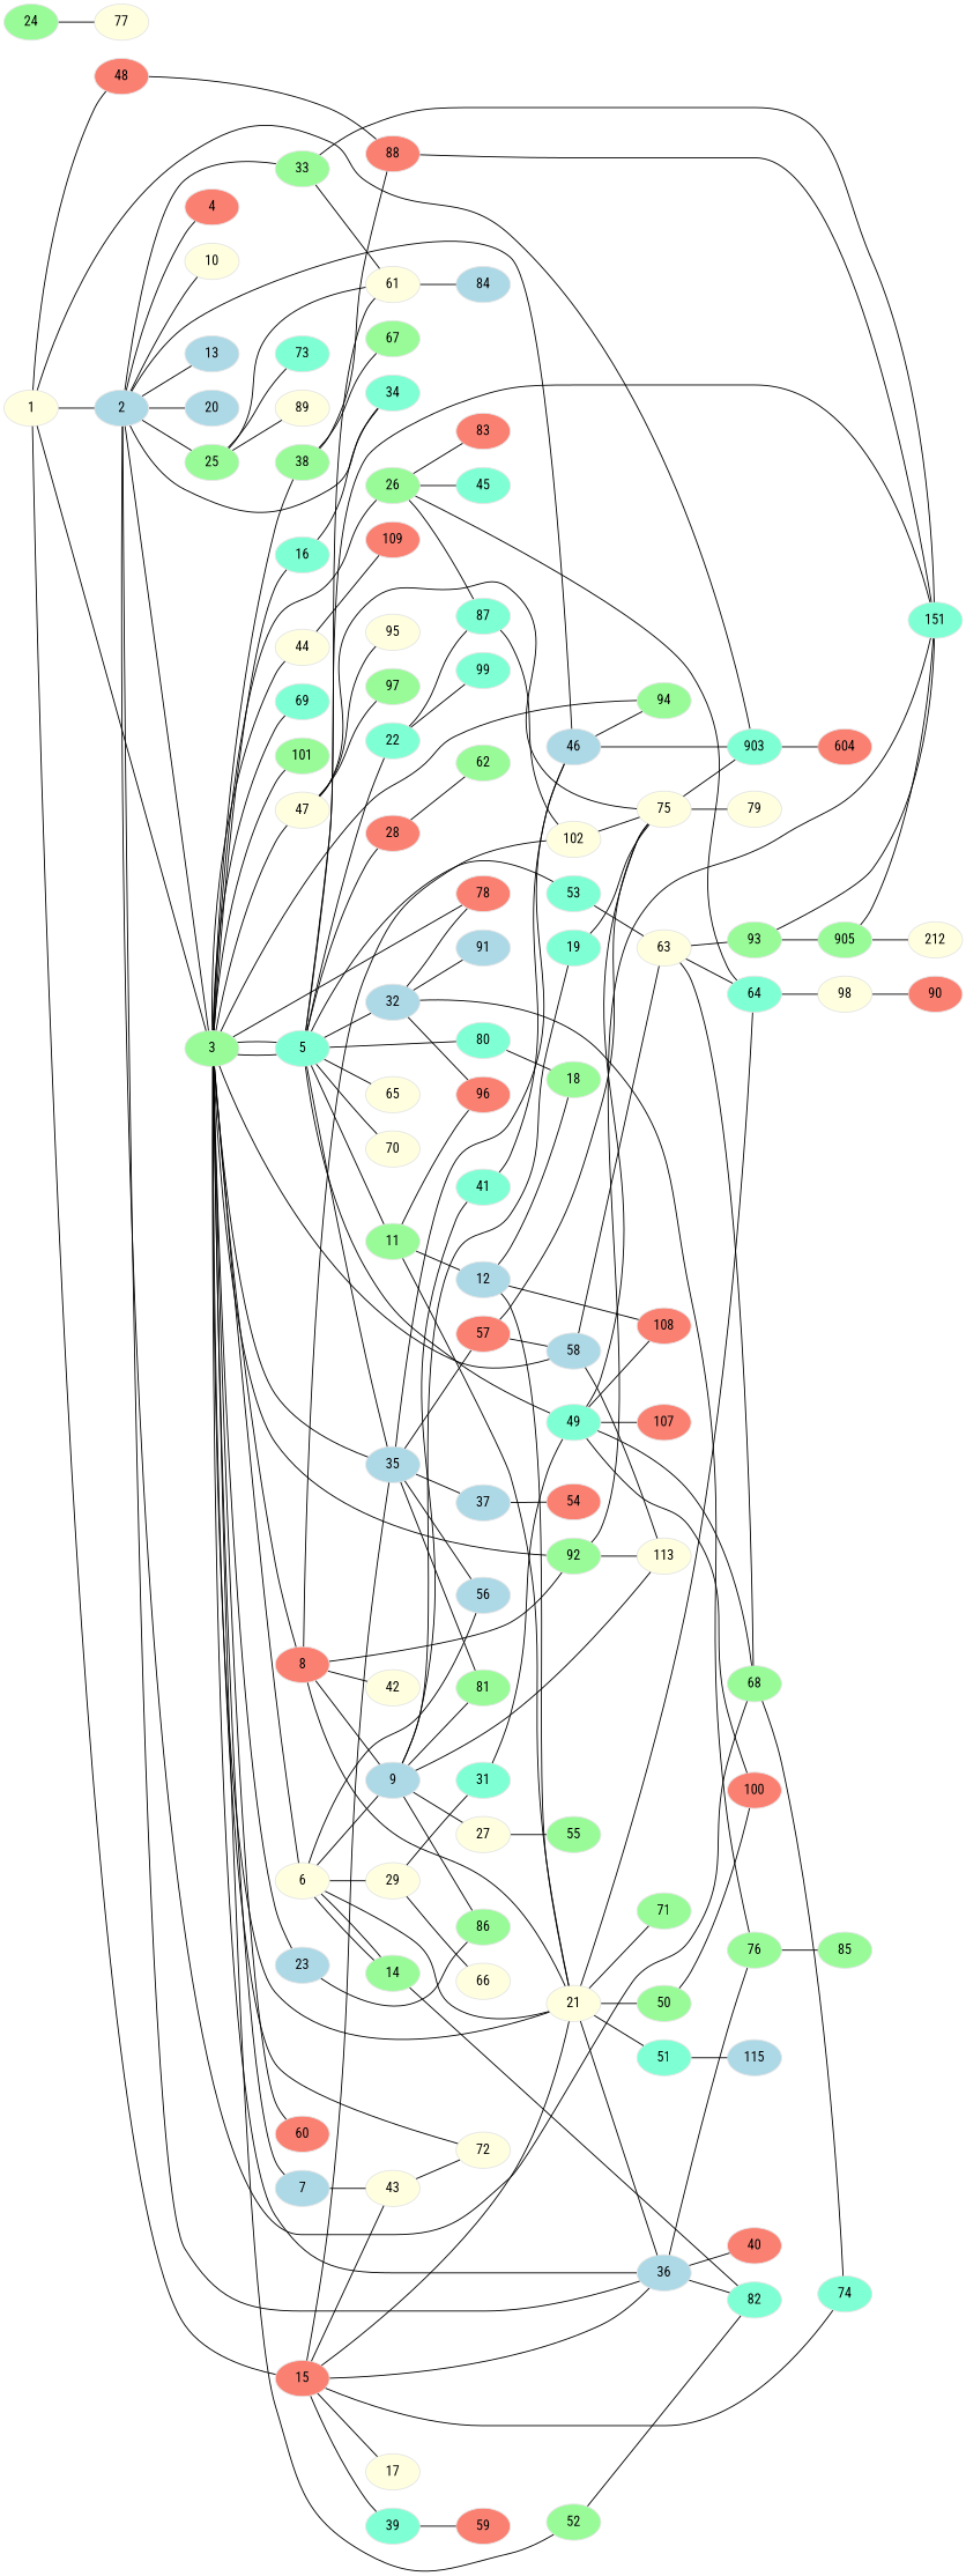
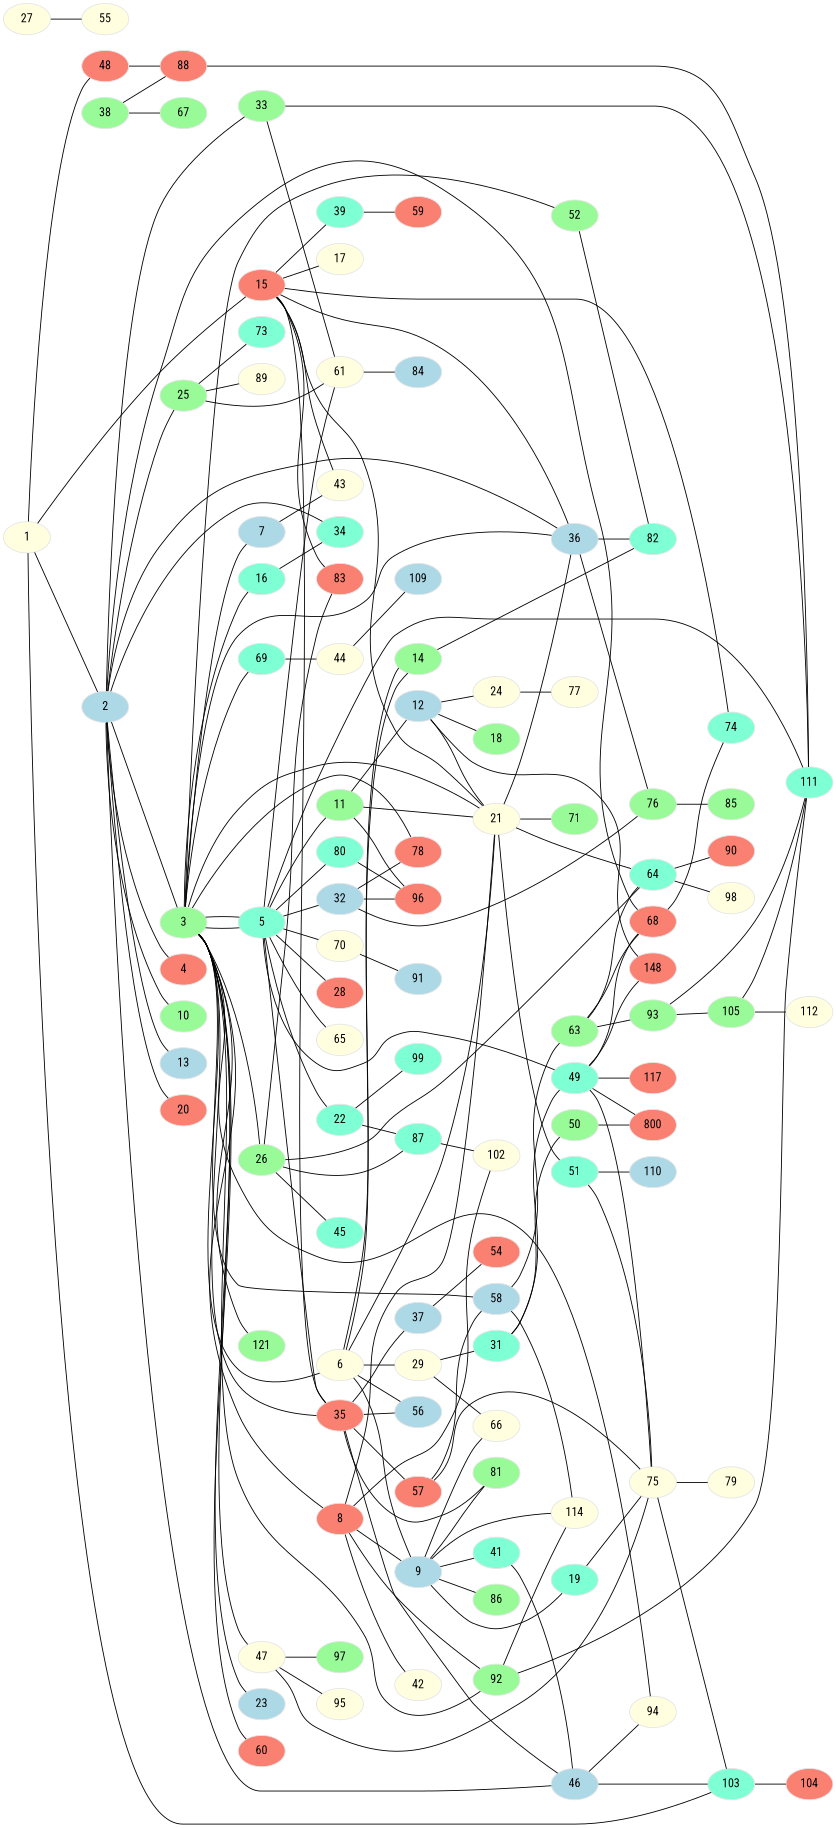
  graph {
    fontname="Roboto Condensed"
    rankdir=LR
    node [color=gray90 fillcolor=lightyellow fontname="Roboto Condensed" style=filled]
    edge [fontname="Roboto Condensed"]
    1
    2 [fillcolor=lightblue]
    3 [fillcolor=palegreen]
    15 [fillcolor=salmon]
    48 [fillcolor=salmon]
-   103 [fillcolor=aquamarine label=903]
+   103 [fillcolor=aquamarine]
    4 [fillcolor=salmon]
-   10
+   10 [fillcolor=palegreen]
    13 [fillcolor=lightblue]
-   20 [fillcolor=lightblue]
+   20 [fillcolor=salmon]
    25 [fillcolor=palegreen]
    33 [fillcolor=palegreen]
    34 [fillcolor=aquamarine]
    36 [fillcolor=lightblue]
    46 [fillcolor=lightblue]
-   68 [fillcolor=palegreen]
+   68 [fillcolor=salmon]
    5 [fillcolor=aquamarine]
    6
    7 [fillcolor=lightblue]
    8 [fillcolor=salmon]
    16 [fillcolor=aquamarine]
    21
    23 [fillcolor=lightblue]
    26 [fillcolor=palegreen]
-   35 [fillcolor=lightblue]
+   35 [fillcolor=salmon]
    38 [fillcolor=palegreen]
    44
    47
    52 [fillcolor=palegreen]
    58 [fillcolor=lightblue]
    60 [fillcolor=salmon]
    69 [fillcolor=aquamarine]
-   72
    78 [fillcolor=salmon]
    92 [fillcolor=palegreen]
-   94 [fillcolor=palegreen]
-   101 [fillcolor=palegreen]
+   94
+   101 [fillcolor=palegreen label=121]
    43
    17
    39 [fillcolor=aquamarine]
    74 [fillcolor=aquamarine]
    83 [fillcolor=salmon]
    88 [fillcolor=salmon]
-   104 [fillcolor=salmon label=604]
+   104 [fillcolor=salmon]
    61
    73 [fillcolor=aquamarine]
    89
-   111 [fillcolor=aquamarine label=151]
+   111 [fillcolor=aquamarine]
    82 [fillcolor=aquamarine]
    76 [fillcolor=palegreen]
-   40 [fillcolor=salmon]
    11 [fillcolor=palegreen]
    22 [fillcolor=aquamarine]
    28 [fillcolor=salmon]
    32 [fillcolor=lightblue]
    49 [fillcolor=aquamarine]
-   53 [fillcolor=aquamarine]
    65
    70
    80 [fillcolor=aquamarine]
    9 [fillcolor=lightblue]
    14 [fillcolor=palegreen]
    29
    56 [fillcolor=lightblue]
    42
    102
    50 [fillcolor=palegreen]
    51 [fillcolor=aquamarine]
    64 [fillcolor=aquamarine]
    71 [fillcolor=palegreen]
    86 [fillcolor=palegreen]
    87 [fillcolor=aquamarine]
    45 [fillcolor=aquamarine]
    81 [fillcolor=palegreen]
    37 [fillcolor=lightblue]
    57 [fillcolor=salmon]
    67 [fillcolor=palegreen]
-   109 [fillcolor=salmon]
+   109 [fillcolor=lightblue]
    75
    95
    97 [fillcolor=palegreen]
-   113
-   63
+   113 [label=114]
+   63 [fillcolor=palegreen]
    12 [fillcolor=lightblue]
    96 [fillcolor=salmon]
    99 [fillcolor=aquamarine]
-   62 [fillcolor=palegreen]
    91 [fillcolor=lightblue]
-   108 [fillcolor=salmon]
-   100 [fillcolor=salmon]
-   107 [fillcolor=salmon]
+   108 [fillcolor=salmon label=148]
+   100 [fillcolor=salmon label=800]
+   107 [fillcolor=salmon label=117]
    84 [fillcolor=lightblue]
    19 [fillcolor=aquamarine]
    27
    41 [fillcolor=aquamarine]
    31 [fillcolor=aquamarine]
    66
-   55 [fillcolor=palegreen]
+   55
    18 [fillcolor=palegreen]
-   24 [fillcolor=palegreen]
+   24
    77
    59 [fillcolor=salmon]
    79
-   110 [fillcolor=lightblue label=115]
+   110 [fillcolor=lightblue]
    90 [fillcolor=salmon]
    98
    85 [fillcolor=palegreen]
    54 [fillcolor=salmon]
    93 [fillcolor=palegreen]
-   105 [fillcolor=palegreen label=905]
-   112 [label=212]
+   105 [fillcolor=palegreen]
+   112
    1 -- 2
-   1 -- 3
    1 -- 15
    1 -- 48
    1 -- 103
    2 -- 3
    2 -- 4
    2 -- 10
    2 -- 13
    2 -- 20
    2 -- 25
    2 -- 33
    2 -- 34
    2 -- 36
    2 -- 46
    2 -- 68
    3 -- 36
    3 -- 5
    3 -- 5
    3 -- 6
    3 -- 7
    3 -- 8
    3 -- 16
    3 -- 21
    3 -- 23
    3 -- 26
    3 -- 35
-   3 -- 38
-   3 -- 44
+   69 -- 44
    3 -- 47
    3 -- 52
    3 -- 58
    3 -- 60
    3 -- 69
-   3 -- 72
    3 -- 78
    3 -- 92
    3 -- 94
    3 -- 101
    15 -- 36
    15 -- 21
    15 -- 35
    15 -- 43
    15 -- 17
    15 -- 39
    15 -- 74
+   15 -- 83
    48 -- 88
    103 -- 104
    25 -- 61
    25 -- 73
    25 -- 89
    33 -- 61
    33 -- 111
    36 -- 82
    36 -- 76
-   36 -- 40
    46 -- 103
    46 -- 94
    68 -- 74
    5 -- 35
    5 -- 61
    5 -- 111
    5 -- 11
    5 -- 22
    5 -- 28
    5 -- 32
    5 -- 49
-   5 -- 53
    5 -- 65
    5 -- 70
    5 -- 80
    6 -- 21
    6 -- 9
    6 -- 14
    6 -- 14
    6 -- 29
    6 -- 56
    7 -- 43
    8 -- 21
    8 -- 92
    8 -- 9
    8 -- 42
    8 -- 102
    16 -- 34
    21 -- 36
-   21 -- 50
+   31 -- 50
    21 -- 51
    21 -- 64
    21 -- 71
-   23 -- 86
    26 -- 83
    26 -- 64
    26 -- 87
    26 -- 45
    35 -- 46
    35 -- 56
    35 -- 81
    35 -- 37
    35 -- 57
    38 -- 88
    38 -- 67
    44 -- 109
    47 -- 75
    47 -- 95
    47 -- 97
    52 -- 82
    58 -- 113
    58 -- 63
    92 -- 111
    92 -- 113
-   43 -- 72
    39 -- 59
    88 -- 111
    61 -- 84
    76 -- 85
    11 -- 21
    11 -- 12
    11 -- 96
    22 -- 87
    22 -- 99
-   28 -- 62
    32 -- 78
    32 -- 76
    32 -- 96
-   32 -- 91
+   70 -- 91
    49 -- 68
    49 -- 75
    49 -- 108
    49 -- 100
    49 -- 107
-   53 -- 63
-   80 -- 18
+   80 -- 96
    9 -- 86
    9 -- 81
    9 -- 113
    9 -- 19
-   9 -- 27
+   9 -- 66
    9 -- 41
    14 -- 82
    29 -- 31
    29 -- 66
    50 -- 100
-   102 -- 75
+   51 -- 75
    51 -- 110
-   98 -- 90
+   64 -- 90
    64 -- 98
    87 -- 102
    37 -- 54
    57 -- 58
    57 -- 75
    75 -- 103
    75 -- 79
    63 -- 68
    63 -- 64
    63 -- 93
    12 -- 21
    12 -- 108
    12 -- 18
+   12 -- 24
    19 -- 75
    27 -- 55
    41 -- 46
    31 -- 49
    24 -- 77
    93 -- 111
    93 -- 105
    105 -- 111
    105 -- 112
  }
